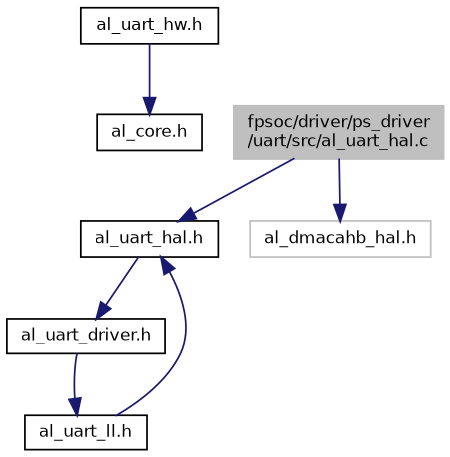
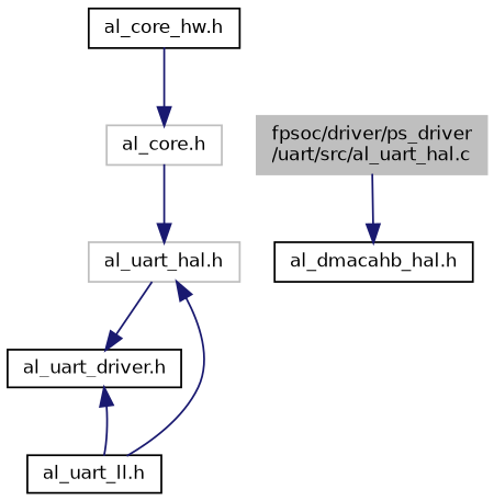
  digraph {
    node [color=black fillcolor=white fontname=Helvetica fontsize=10 shape=record style=filled]
    edge [color=midnightblue fontname=Helvetica fontsize=10 labelfontname=Helvetica labelfontsize=10 style=solid]
    n1 [color=grey75 fillcolor=grey75 fontcolor=black height=0.2 label="fpsoc/driver/ps_driver\l/uart/src/al_uart_hal.c" width=0.4]
-   n2 [height=0.2 label="al_uart_hal.h" width=0.4]
-   n3 [color=grey75 height=0.2 label="al_dmacahb_hal.h" width=0.4]
+   n2 [color=grey75 height=0.2 label="al_uart_hal.h" width=0.4]
+   n3 [height=0.2 label="al_dmacahb_hal.h" width=0.4]
    n4 [height=0.2 label="al_uart_driver.h" width=0.4]
    n5 [height=0.2 label="al_uart_ll.h" width=0.4]
-   n6 [height=0.2 label="al_uart_hw.h" width=0.4]
-   n7 [height=0.2 label="al_core.h" width=0.4]
-   n1 -> n2
+   n6 [height=0.2 label="al_core_hw.h" width=0.4]
+   n7 [color=grey75 height=0.2 label="al_core.h" width=0.4]
+   n7 -> n2
    n1 -> n3
    n2 -> n4
-   n4 -> n5
+   n5 -> n4
    n5 -> n2
    n6 -> n7
  }
